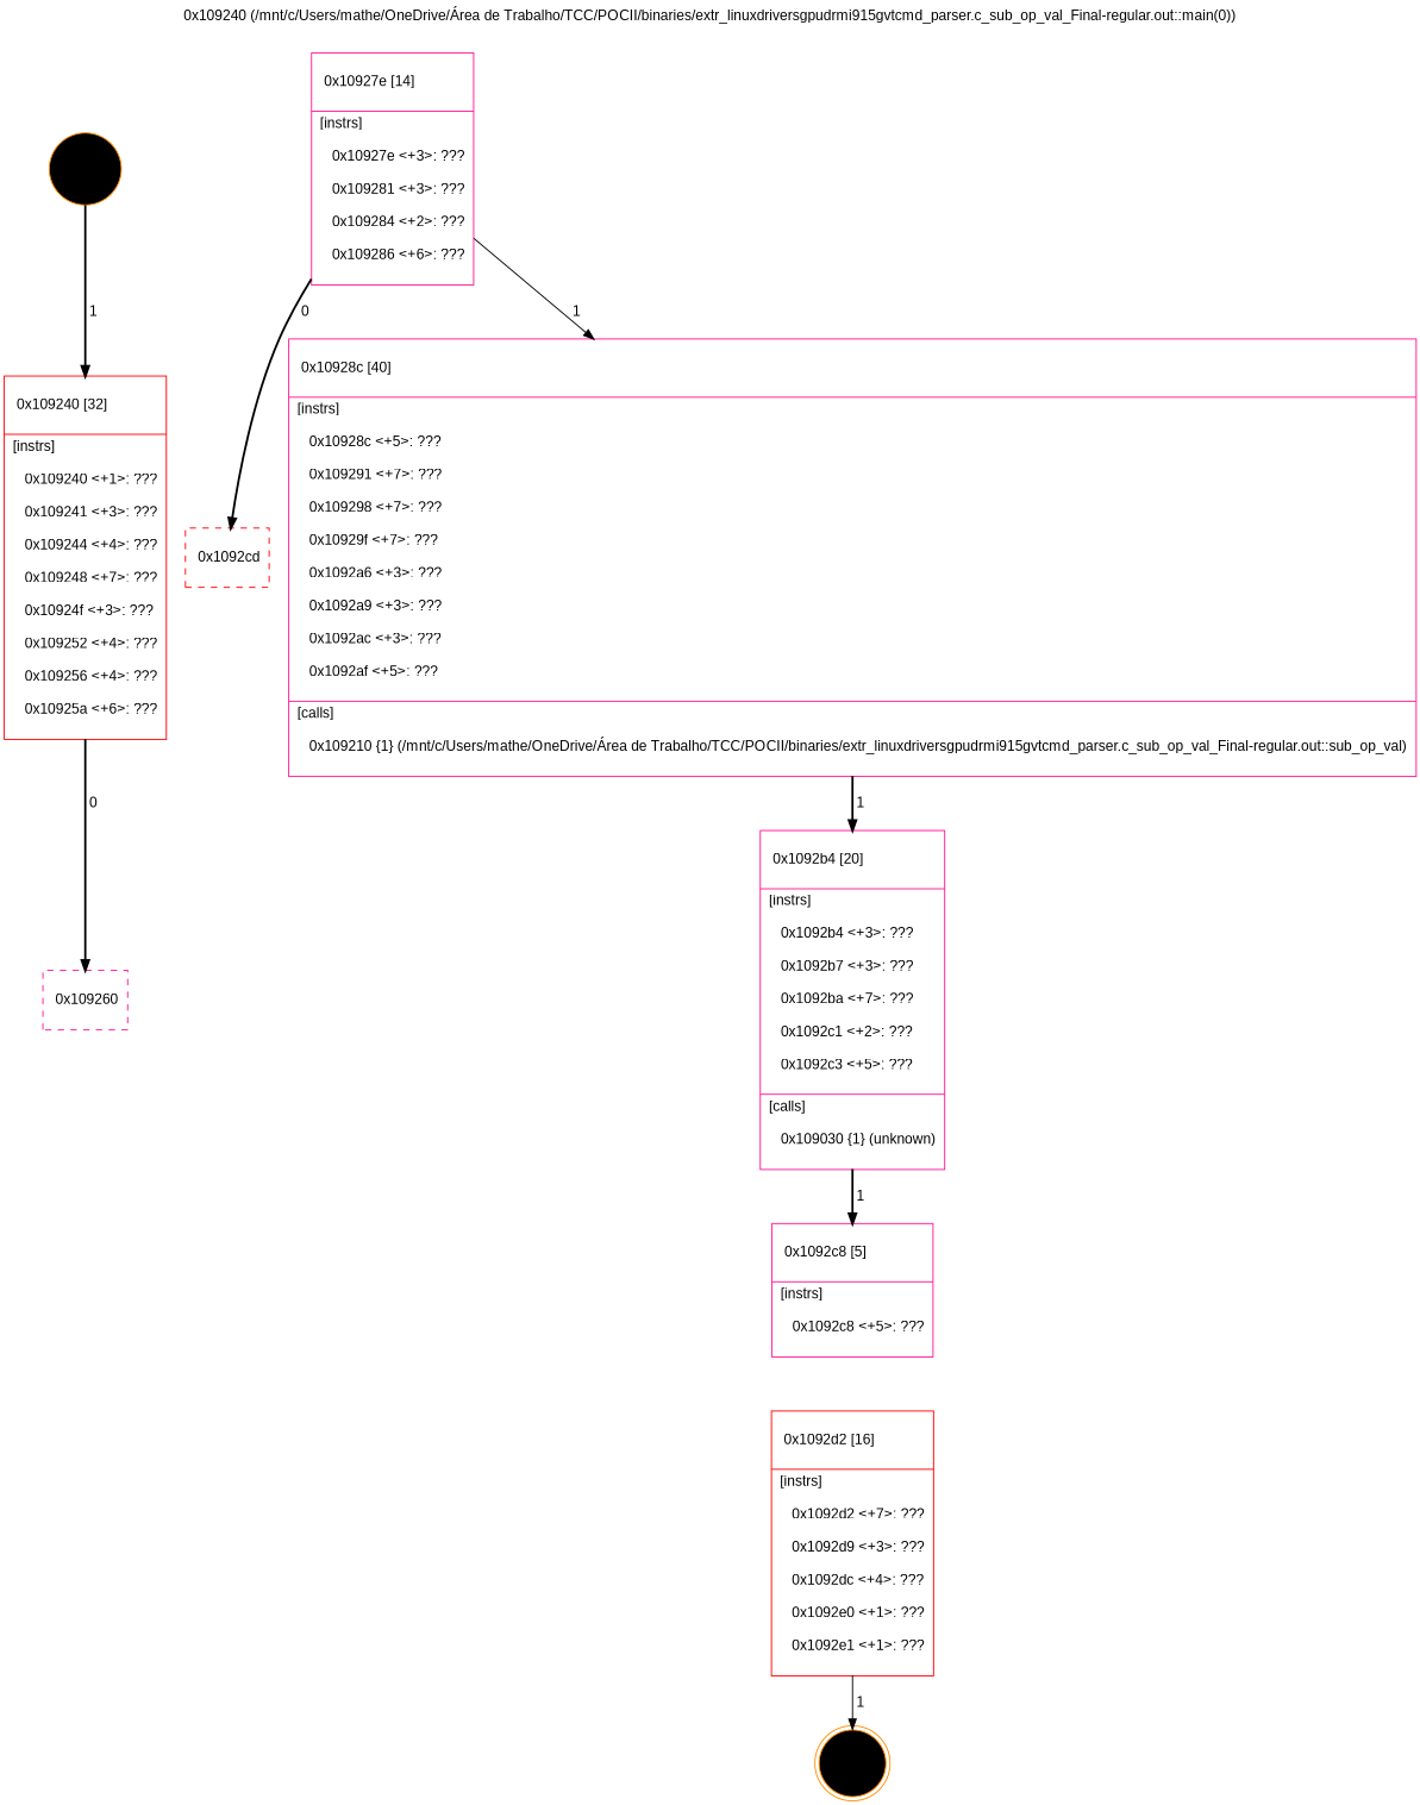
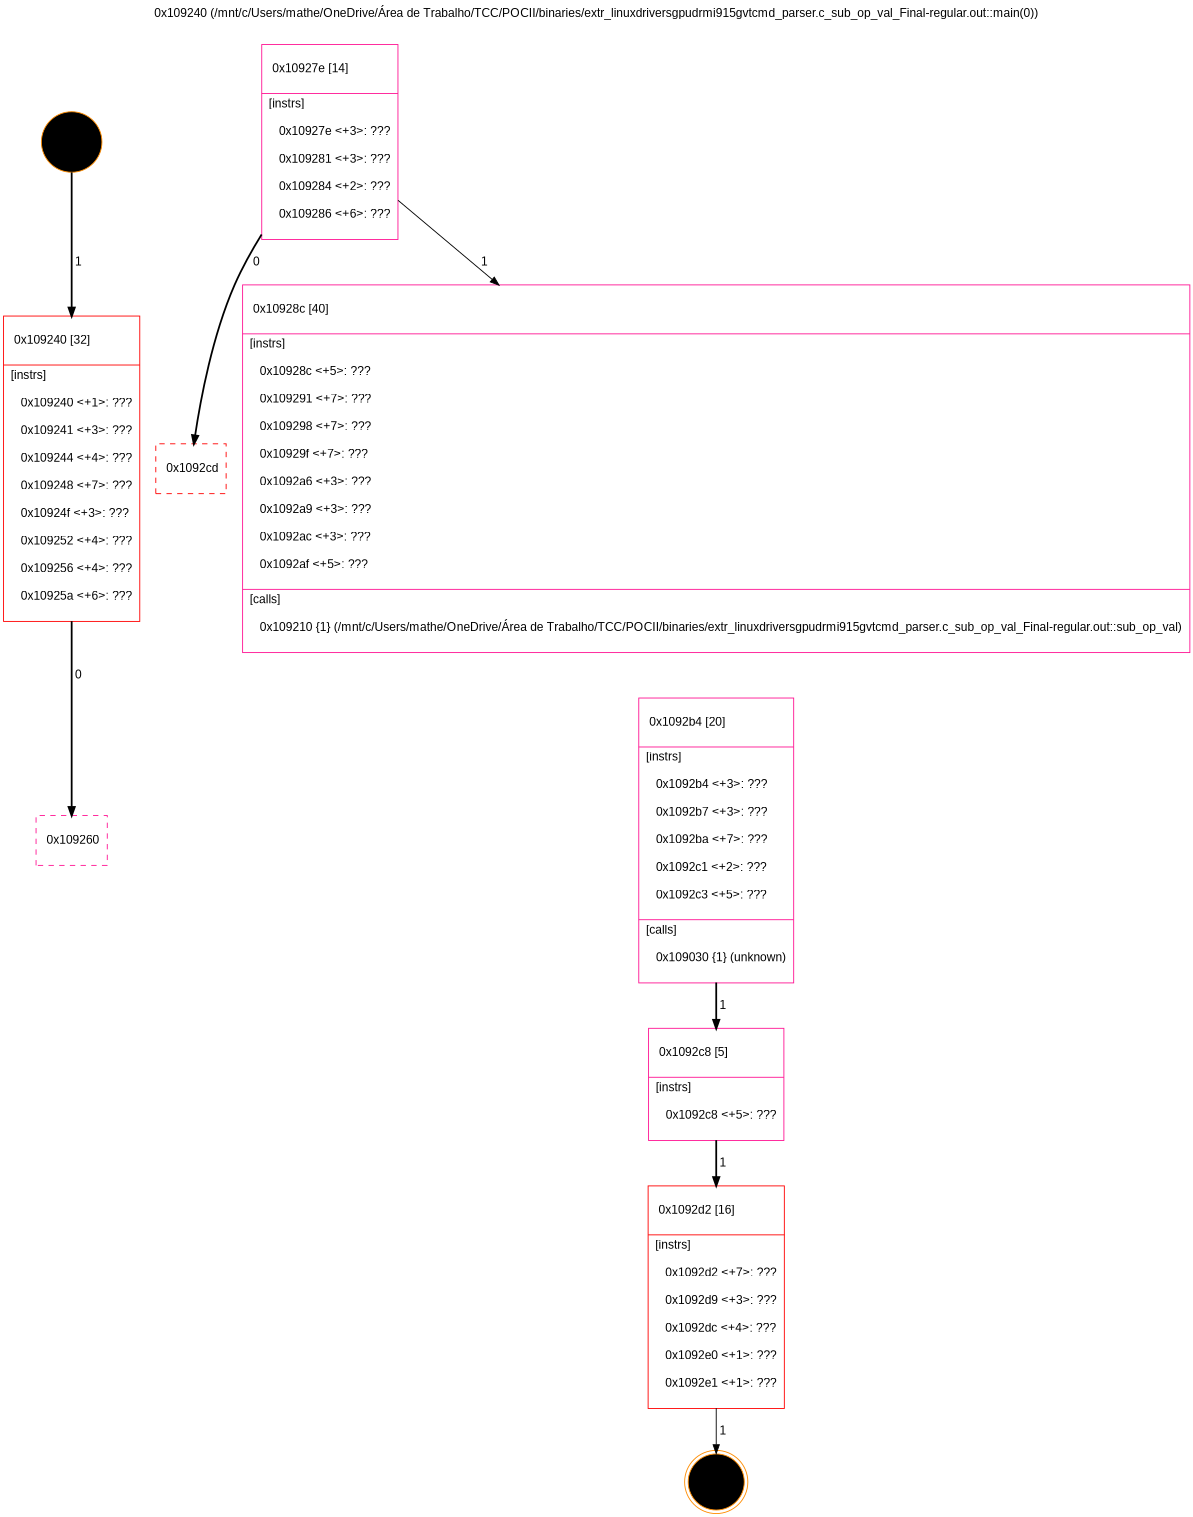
  digraph {
    fontname="Liberation Sans"
    label="0x109240 (/mnt/c/Users/mathe/OneDrive/Área de Trabalho/TCC/POCII/binaries/extr_linuxdriversgpudrmi915gvtcmd_parser.c_sub_op_val_Final-regular.out::main(0))"
    labelloc=t
    node [color=deeppink fontname="Liberation Sans" shape=record]
    edge [fontname="Liberation Sans" style=bold]
    Entry [color=darkorange fillcolor=black height=0.3 shape=circle style=filled width=0.3]
    n2 [color=red label="{\n     0x109240 [32]\l\n     | [instrs]\l\n     &nbsp;&nbsp;0x109240 \<+1\>: ???\l\n     &nbsp;&nbsp;0x109241 \<+3\>: ???\l\n     &nbsp;&nbsp;0x109244 \<+4\>: ???\l\n     &nbsp;&nbsp;0x109248 \<+7\>: ???\l\n     &nbsp;&nbsp;0x10924f \<+3\>: ???\l\n     &nbsp;&nbsp;0x109252 \<+4\>: ???\l\n     &nbsp;&nbsp;0x109256 \<+4\>: ???\l\n     &nbsp;&nbsp;0x10925a \<+6\>: ???\l\n  }"]
    n3 [label="{\n     0x109260\l\n  }" style=dashed]
    n4 [label="{\n     0x10927e [14]\l\n     | [instrs]\l\n     &nbsp;&nbsp;0x10927e \<+3\>: ???\l\n     &nbsp;&nbsp;0x109281 \<+3\>: ???\l\n     &nbsp;&nbsp;0x109284 \<+2\>: ???\l\n     &nbsp;&nbsp;0x109286 \<+6\>: ???\l\n  }"]
    n5 [color=red label="{\n     0x1092cd\l\n  }" style=dashed]
    n6 [label="{\n     0x10928c [40]\l\n     | [instrs]\l\n     &nbsp;&nbsp;0x10928c \<+5\>: ???\l\n     &nbsp;&nbsp;0x109291 \<+7\>: ???\l\n     &nbsp;&nbsp;0x109298 \<+7\>: ???\l\n     &nbsp;&nbsp;0x10929f \<+7\>: ???\l\n     &nbsp;&nbsp;0x1092a6 \<+3\>: ???\l\n     &nbsp;&nbsp;0x1092a9 \<+3\>: ???\l\n     &nbsp;&nbsp;0x1092ac \<+3\>: ???\l\n     &nbsp;&nbsp;0x1092af \<+5\>: ???\l\n     | [calls]\l\n     &nbsp;&nbsp;0x109210 \{1\} (/mnt/c/Users/mathe/OneDrive/Área de Trabalho/TCC/POCII/binaries/extr_linuxdriversgpudrmi915gvtcmd_parser.c_sub_op_val_Final-regular.out::sub_op_val)\l\n  }"]
    n7 [label="{\n     0x1092b4 [20]\l\n     | [instrs]\l\n     &nbsp;&nbsp;0x1092b4 \<+3\>: ???\l\n     &nbsp;&nbsp;0x1092b7 \<+3\>: ???\l\n     &nbsp;&nbsp;0x1092ba \<+7\>: ???\l\n     &nbsp;&nbsp;0x1092c1 \<+2\>: ???\l\n     &nbsp;&nbsp;0x1092c3 \<+5\>: ???\l\n     | [calls]\l\n     &nbsp;&nbsp;0x109030 \{1\} (unknown)\l\n  }"]
    n8 [label="{\n     0x1092c8 [5]\l\n     | [instrs]\l\n     &nbsp;&nbsp;0x1092c8 \<+5\>: ???\l\n  }"]
    Exit [color=darkorange fillcolor=black height=0.3 peripheries=2 shape=circle style=filled width=0.3]
    n10 [color=red label="{\n     0x1092d2 [16]\l\n     | [instrs]\l\n     &nbsp;&nbsp;0x1092d2 \<+7\>: ???\l\n     &nbsp;&nbsp;0x1092d9 \<+3\>: ???\l\n     &nbsp;&nbsp;0x1092dc \<+4\>: ???\l\n     &nbsp;&nbsp;0x1092e0 \<+1\>: ???\l\n     &nbsp;&nbsp;0x1092e1 \<+1\>: ???\l\n  }"]
    Entry -> n2 [label=" 1"]
    n2 -> n3 [label=" 0"]
    n4 -> n5 [label=" 0"]
    n4 -> n6 [label=" 1" style=solid]
-   n6 -> n7 [label=" 1"]
    n7 -> n8 [label=" 1"]
+   n8 -> n10 [label=" 1"]
    n10 -> Exit [label=" 1" style=solid]
  }
